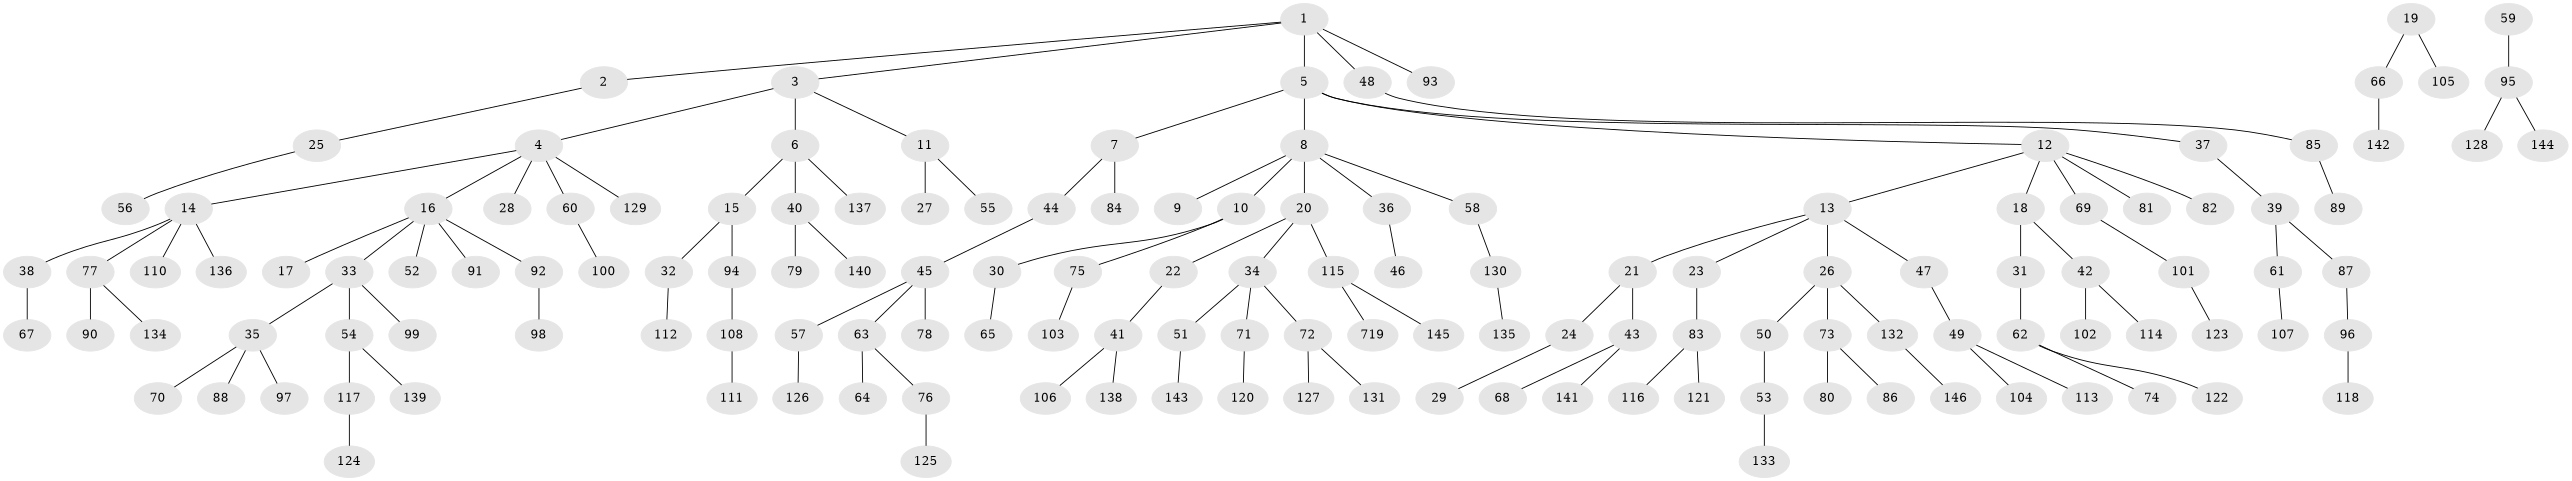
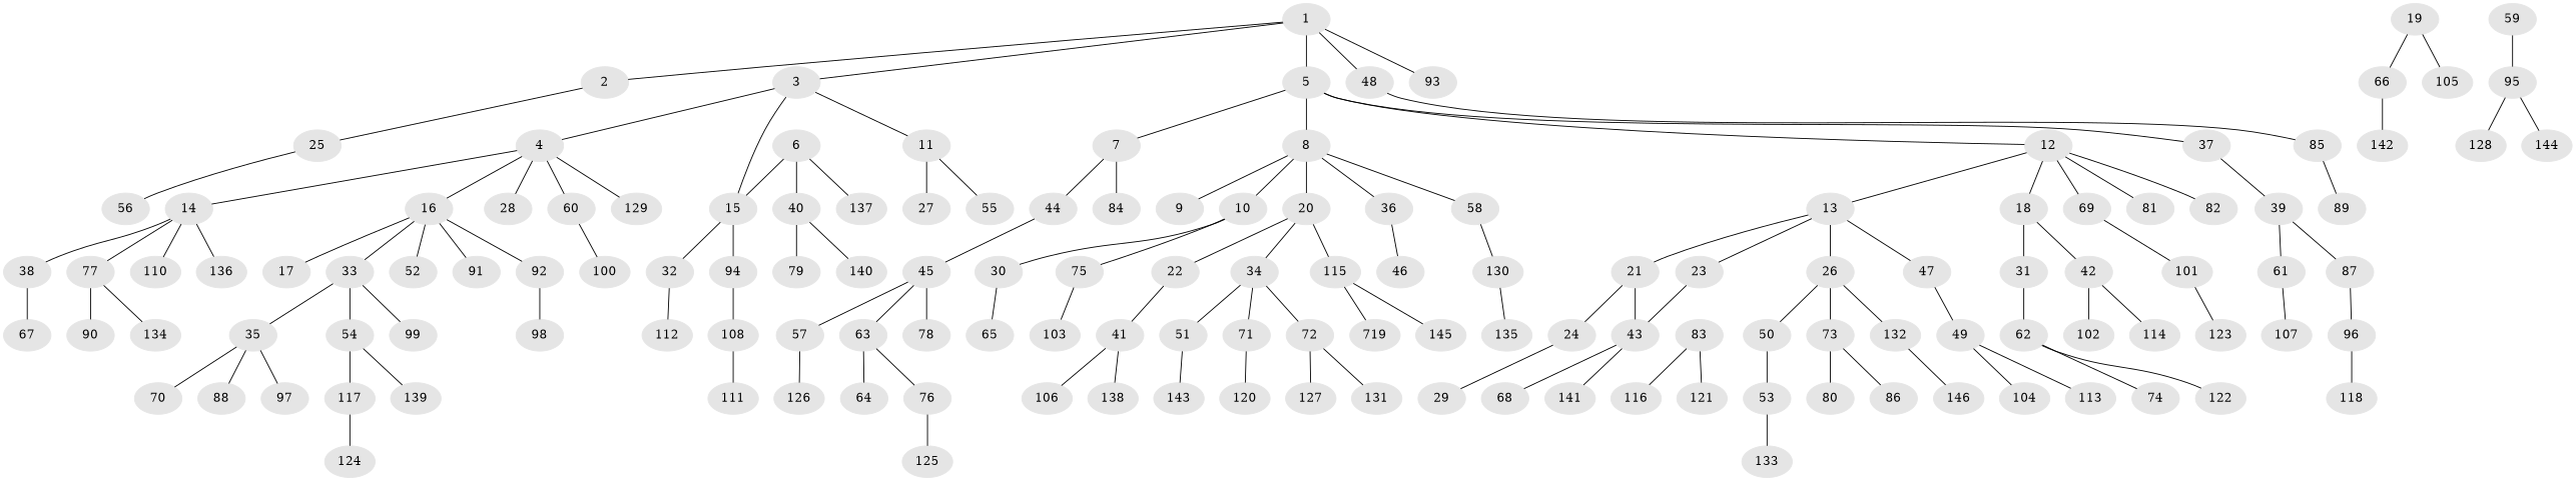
  graph {
    node [color=gray90 style=filled]
    1
    2
    3
    5
    48
    93
    25
    4
    6
    11
    7
    8
    12
    37
    85
    56
    14
    16
    28
    60
    129
    15
    40
    137
    27
    55
    19
    66
    105
    38
    77
    110
    136
    17
    33
    52
    91
    92
    100
    44
    84
    9
    10
    20
    36
    58
    13
    18
    69
    81
    82
    39
    32
    94
    79
    140
    45
    30
    75
    22
    34
    115
    46
    130
    65
    103
    21
    23
    26
    47
    31
    42
    59
    95
    101
    24
    43
    83
    50
    73
    132
    49
    67
    90
    134
    112
    108
    35
    54
    99
    98
    62
    102
    114
    142
    41
    51
    71
    72
    n100 [label=719]
    145
    29
    68
    141
    106
    138
    116
    121
    53
    80
    86
    146
    74
    122
    70
    88
    97
    117
    139
    143
    120
    127
    131
    61
    87
    107
    96
    57
    63
    78
    126
    64
    76
    104
    113
    89
    133
    124
    135
    128
    144
    125
    123
    118
    111
    1 -- 2
    1 -- 3
    1 -- 5
    1 -- 48
    1 -- 93
    2 -- 25
    3 -- 4
-   3 -- 6
+   3 -- 15
    3 -- 11
    5 -- 7
    5 -- 8
    5 -- 12
    5 -- 37
    48 -- 85
    25 -- 56
    4 -- 14
    4 -- 16
    4 -- 28
    4 -- 60
    4 -- 129
    6 -- 15
    6 -- 40
    6 -- 137
    11 -- 27
    11 -- 55
    7 -- 44
    7 -- 84
    8 -- 9
    8 -- 10
    8 -- 20
    8 -- 36
    8 -- 58
    12 -- 13
    12 -- 18
    12 -- 69
    12 -- 81
    12 -- 82
    37 -- 39
    85 -- 89
    14 -- 38
    14 -- 77
    14 -- 110
    14 -- 136
    16 -- 17
    16 -- 33
    16 -- 52
    16 -- 91
    16 -- 92
    60 -- 100
    15 -- 32
    15 -- 94
    40 -- 79
    40 -- 140
    19 -- 66
    19 -- 105
    66 -- 142
    38 -- 67
    77 -- 90
    77 -- 134
    33 -- 35
    33 -- 54
    33 -- 99
    92 -- 98
    44 -- 45
    10 -- 30
    10 -- 75
    20 -- 22
    20 -- 34
    20 -- 115
    36 -- 46
    58 -- 130
    13 -- 21
    13 -- 23
    13 -- 26
    13 -- 47
    18 -- 31
    18 -- 42
    69 -- 101
    39 -- 61
    39 -- 87
    32 -- 112
    94 -- 108
    45 -- 57
    45 -- 63
    45 -- 78
    30 -- 65
    75 -- 103
    22 -- 41
    34 -- 51
    34 -- 71
    34 -- 72
    115 -- n100
    115 -- 145
    130 -- 135
    21 -- 24
    21 -- 43
-   23 -- 83
+   23 -- 43
    26 -- 50
    26 -- 73
    26 -- 132
    47 -- 49
    31 -- 62
    42 -- 102
    42 -- 114
    59 -- 95
    95 -- 128
    95 -- 144
    101 -- 123
    24 -- 29
    43 -- 68
    43 -- 141
    83 -- 116
    83 -- 121
    50 -- 53
    73 -- 80
    73 -- 86
    132 -- 146
    49 -- 104
    49 -- 113
    108 -- 111
    35 -- 70
    35 -- 88
    35 -- 97
    54 -- 117
    54 -- 139
    62 -- 74
    62 -- 122
    41 -- 106
    41 -- 138
    51 -- 143
    71 -- 120
    72 -- 127
    72 -- 131
    53 -- 133
    117 -- 124
    61 -- 107
    87 -- 96
    96 -- 118
    57 -- 126
    63 -- 64
    63 -- 76
    76 -- 125
  }
